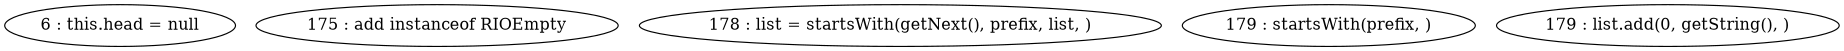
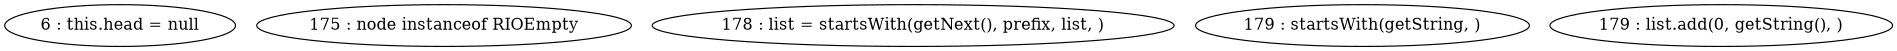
  digraph {
    "6 : this.head = null"
-   "175 : node instanceof RIOEmpty" [label="175 : add instanceof RIOEmpty"]
+   "175 : node instanceof RIOEmpty"
    "178 : list = startsWith(getNext(), prefix, list, )"
-   "179 : startsWith(prefix, )"
+   "179 : startsWith(prefix, )" [label="179 : startsWith(getString, )"]
    "179 : list.add(0, getString(), )"
  }
